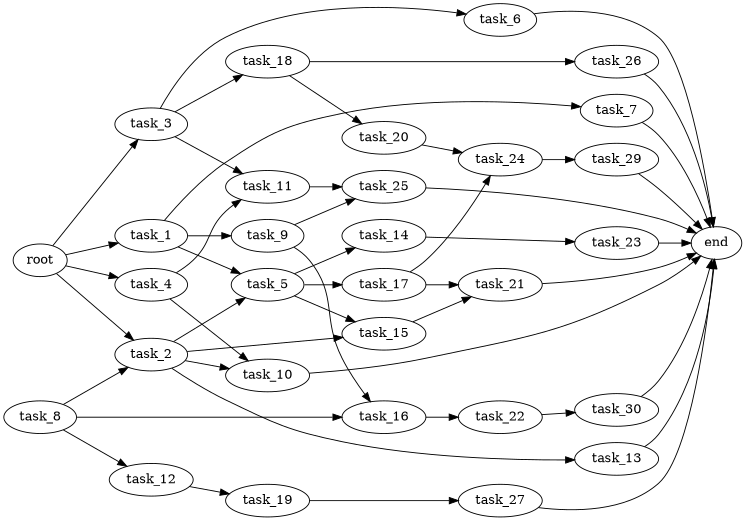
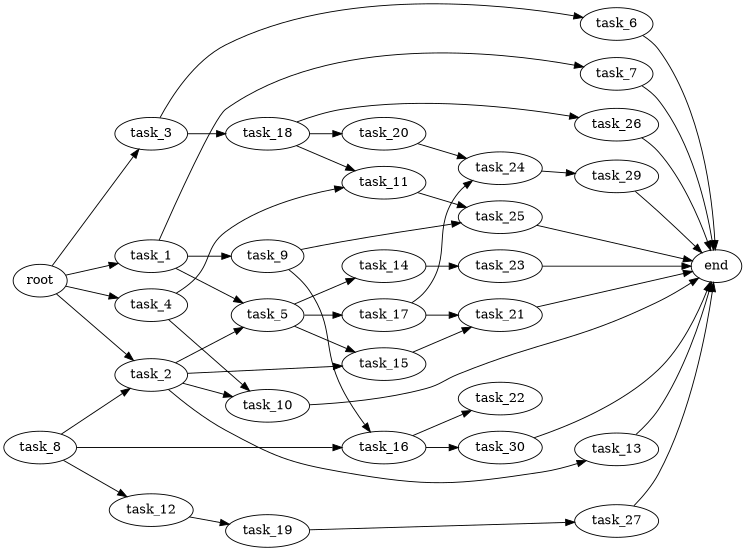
  digraph {
    rankdir=LR
    root
    task_1
    task_2
    task_3
    task_4
    task_5
    task_7
    task_9
    task_10
    task_13
    task_15
    task_6
    task_11
    task_18
    task_14
    task_17
    end
    task_16
    task_25
    task_8
    task_12
    task_21
    task_20
    task_26
    task_23
    task_24
    task_19
    task_22
    task_27
    task_30
    task_29
    root -> task_1
    root -> task_2
    root -> task_3
    root -> task_4
    task_1 -> task_5
    task_1 -> task_7
    task_1 -> task_9
    task_2 -> task_5
    task_2 -> task_10
    task_2 -> task_13
    task_2 -> task_15
    task_3 -> task_6
-   task_3 -> task_11
+   task_18 -> task_11
    task_3 -> task_18
    task_4 -> task_10
    task_4 -> task_11
    task_5 -> task_15
    task_5 -> task_14
    task_5 -> task_17
    task_7 -> end
    task_9 -> task_16
    task_9 -> task_25
    task_10 -> end
    task_13 -> end
    task_15 -> task_21
    task_6 -> end
    task_11 -> task_25
    task_18 -> task_20
    task_18 -> task_26
    task_14 -> task_23
    task_17 -> task_21
    task_17 -> task_24
    task_16 -> task_22
    task_25 -> end
    task_8 -> task_2
    task_8 -> task_16
    task_8 -> task_12
    task_12 -> task_19
    task_21 -> end
    task_20 -> task_24
    task_26 -> end
    task_23 -> end
    task_24 -> task_29
    task_19 -> task_27
-   task_22 -> task_30
+   task_16 -> task_30
    task_27 -> end
    task_30 -> end
    task_29 -> end
  }
